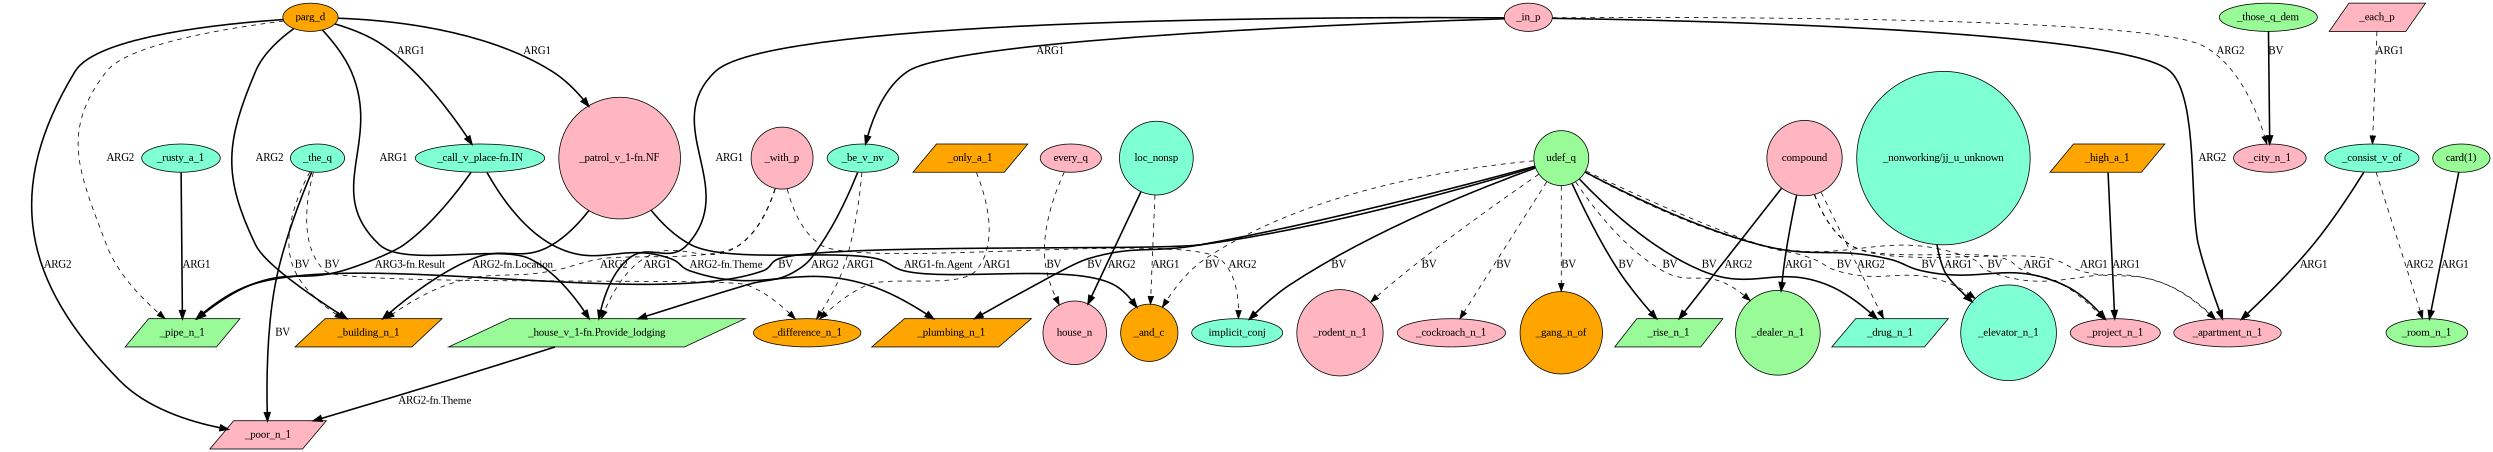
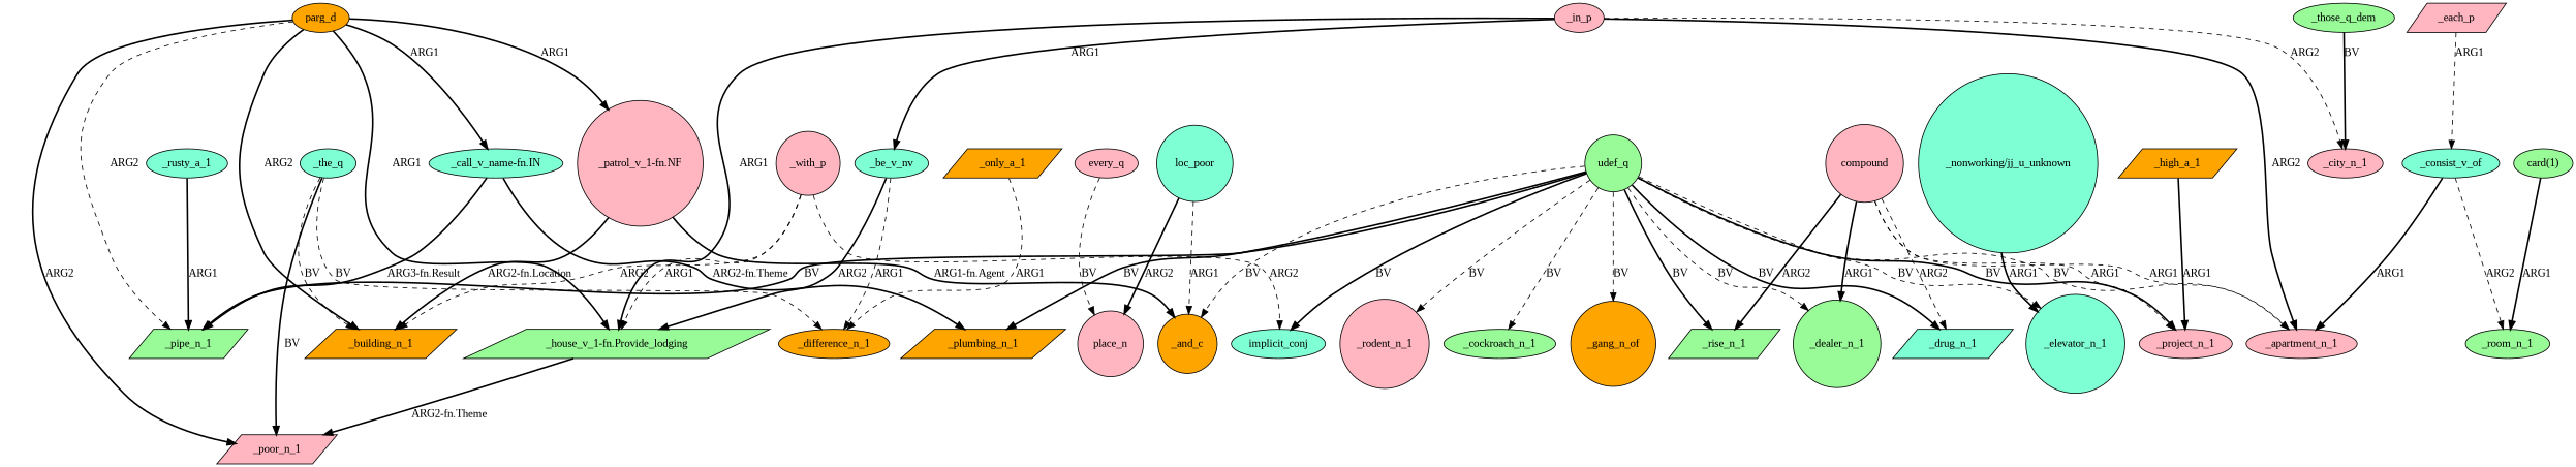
  digraph {
    fontname="Liberation Serif"
    node [fillcolor=lightpink fontname="Liberation Serif" shape=ellipse style=filled]
    edge [fontname="Liberation Serif" style=bold]
-   loc_nonsp [fillcolor=aquamarine shape=circle]
+   loc_nonsp [fillcolor=aquamarine shape=circle label=loc_poor]
    _and_c [fillcolor=orange shape=circle]
-   place_n [shape=circle label=house_n]
+   place_n [shape=circle]
    _consist_v_of [fillcolor=aquamarine]
    _room_n_1 [fillcolor=palegreen]
    _apartment_n_1
    "card(1)" [fillcolor=palegreen]
    "_patrol_v_1-fn.NF" [shape=circle]
    _building_n_1 [fillcolor=orange shape=parallelogram]
    _in_p
    "_house_v_1-fn.Provide_lodging" [fillcolor=palegreen shape=parallelogram]
    _city_n_1
    _be_v_nv [fillcolor=aquamarine]
    _poor_n_1 [shape=parallelogram]
    _difference_n_1 [fillcolor=orange]
    compound [shape=circle]
    _project_n_1
    _rise_n_1 [fillcolor=palegreen shape=parallelogram]
    _dealer_n_1 [fillcolor=palegreen shape=circle]
    _drug_n_1 [fillcolor=aquamarine shape=parallelogram]
    udef_q [fillcolor=palegreen shape=circle]
-   _cockroach_n_1
+   _cockroach_n_1 [fillcolor=palegreen]
    _pipe_n_1 [fillcolor=palegreen shape=parallelogram]
    _plumbing_n_1 [fillcolor=orange shape=parallelogram]
    implicit_conj [fillcolor=aquamarine]
    _gang_n_of [fillcolor=orange shape=circle]
    _rodent_n_1 [shape=circle]
    _elevator_n_1 [fillcolor=aquamarine shape=circle]
    _with_p [shape=circle]
    parg_d [fillcolor=orange]
-   "_call_v_name-fn.IN" [fillcolor=aquamarine label="_call_v_place-fn.IN"]
+   "_call_v_name-fn.IN" [fillcolor=aquamarine]
    _the_q [fillcolor=aquamarine]
    _each_p [shape=parallelogram]
    _rusty_a_1 [fillcolor=aquamarine]
    _those_q_dem [fillcolor=palegreen]
    _only_a_1 [fillcolor=orange shape=parallelogram]
    every_q
    "_nonworking/jj_u_unknown" [fillcolor=aquamarine shape=circle]
    _high_a_1 [fillcolor=orange shape=parallelogram]
    loc_nonsp -> _and_c [label=ARG1 style=dashed]
    loc_nonsp -> place_n [label=ARG2]
    _consist_v_of -> _room_n_1 [label=ARG2 style=dashed]
    _consist_v_of -> _apartment_n_1 [label=ARG1]
    "card(1)" -> _room_n_1 [label=ARG1]
    "_patrol_v_1-fn.NF" -> _and_c [label="ARG1-fn.Agent"]
    "_patrol_v_1-fn.NF" -> _building_n_1 [label="ARG2-fn.Location"]
    _in_p -> _apartment_n_1 [label=ARG2]
    _in_p -> "_house_v_1-fn.Provide_lodging" [label=ARG1]
    _in_p -> _city_n_1 [label=ARG2 style=dashed]
    _in_p -> _be_v_nv [label=ARG1]
    "_house_v_1-fn.Provide_lodging" -> _poor_n_1 [label="ARG2-fn.Theme"]
    _be_v_nv -> "_house_v_1-fn.Provide_lodging" [label=ARG2]
    _be_v_nv -> _difference_n_1 [label=ARG1 style=dashed]
    compound -> _apartment_n_1 [label=ARG1 style=dashed]
    compound -> _project_n_1 [label=ARG1 style=dashed]
    compound -> _rise_n_1 [label=ARG2]
    compound -> _dealer_n_1 [label=ARG1]
    compound -> _drug_n_1 [label=ARG2 style=dashed]
    udef_q -> _and_c [label=BV style=dashed]
    udef_q -> _apartment_n_1 [label=BV style=dashed]
    udef_q -> _project_n_1 [label=BV]
    udef_q -> _rise_n_1 [label=BV]
    udef_q -> _dealer_n_1 [label=BV style=dashed]
    udef_q -> _drug_n_1 [label=BV]
    udef_q -> _cockroach_n_1 [label=BV style=dashed]
    udef_q -> _pipe_n_1 [label=BV]
    udef_q -> _plumbing_n_1 [label=BV]
    udef_q -> implicit_conj [label=BV]
    udef_q -> _gang_n_of [label=BV style=dashed]
    udef_q -> _rodent_n_1 [label=BV style=dashed]
    udef_q -> _elevator_n_1 [label=BV style=dashed]
    _with_p -> _building_n_1 [label=ARG2 style=dashed]
    _with_p -> "_house_v_1-fn.Provide_lodging" [label=ARG1 style=dashed]
    _with_p -> implicit_conj [label=ARG2 style=dashed]
    parg_d -> "_patrol_v_1-fn.NF" [label=ARG1]
    parg_d -> _building_n_1 [label=ARG2]
    parg_d -> "_house_v_1-fn.Provide_lodging" [label=ARG1]
    parg_d -> _poor_n_1 [label=ARG2]
    parg_d -> _pipe_n_1 [label=ARG2 style=dashed]
    parg_d -> "_call_v_name-fn.IN" [label=ARG1]
    "_call_v_name-fn.IN" -> _pipe_n_1 [label="ARG3-fn.Result"]
    "_call_v_name-fn.IN" -> _plumbing_n_1 [label="ARG2-fn.Theme"]
    _the_q -> _building_n_1 [label=BV style=dashed]
    _the_q -> _poor_n_1 [label=BV]
    _the_q -> _difference_n_1 [label=BV style=dashed]
    _each_p -> _consist_v_of [label=ARG1 style=dashed]
    _rusty_a_1 -> _pipe_n_1 [label=ARG1]
    _those_q_dem -> _city_n_1 [label=BV]
    _only_a_1 -> _difference_n_1 [label=ARG1 style=dashed]
    every_q -> place_n [label=BV style=dashed]
    "_nonworking/jj_u_unknown" -> _elevator_n_1 [label=ARG1]
    _high_a_1 -> _project_n_1 [label=ARG1]
  }
